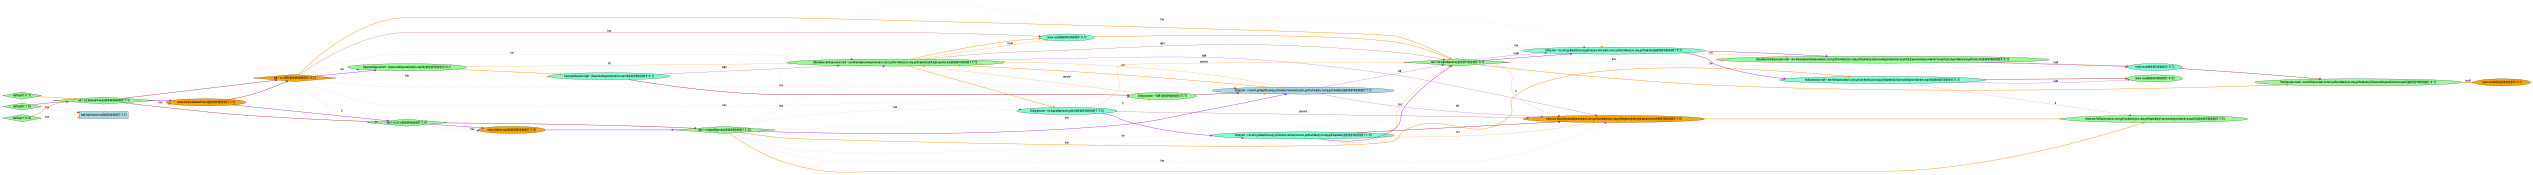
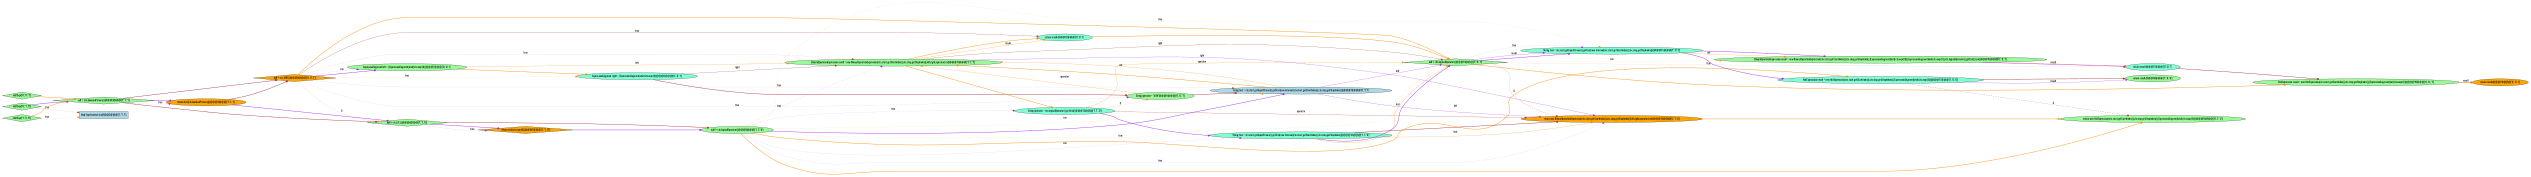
  digraph {
    fontname=Oswald
    rankdir=LR
    node [fillcolor=palegreen fontname=Oswald shape=ellipse style=filled]
    edge [arrowhead=diamond color=darkorange fontname=Oswald style=bold]
    n1 [fillcolor=orange label="return result@@@20@@@['0', '0', '1']"]
    n2 [fillcolor=lightblue label="final ExprContext ctx@@@2@@@['1', '1', '1']" shape=box]
    n3 [fillcolor=aquamarine label="NotExpression result = new NotExpression(ctx.start.getStartIndex(),ctx.stop.getStopIndex(),(ExpressionSegment)visit(ctx.expr(0)))@@@17@@@['1', '0', '0']"]
    n4 [label="return new NotExpression(ctx.start.getStartIndex(),ctx.stop.getStopIndex(),(ExpressionSegment)visit(ctx.expr(0)))@@@16@@@['0', '1', '0']"]
    n5 [label="return result@@@18@@@['1', '0', '0']"]
    n6 [label="BinaryOperationExpression result = new BinaryOperationExpression(ctx.start.getStartIndex(),ctx.stop.getStopIndex(),(ExpressionSegment)visit(ctx.expr(0)),(ExpressionSegment)visit(ctx.expr(1)),ctx.logicalOperator().getText(),text)@@@16@@@['0', '0', '1']"]
    n7 [fillcolor=aquamarine label="return result@@@17@@@['0', '0', '1']"]
    n8 [label="NotExpression result = new NotExpression(ctx.start.getStartIndex(),ctx.stop.getStopIndex(),(ExpressionSegment)visit(ctx.expr(0)))@@@19@@@['0', '0', '1']"]
    n9 [label="null != ctx.LP_()@@@6@@@['1', '1', '0']" shape=diamond]
-   n10 [label="null != ctx.logicalOperator()@@@9@@@['1', '1', '0']" shape=diamond]
-   n11 [fillcolor=orange label="return visit(ctx.expr(0))@@@7@@@['1', '1', '0']"]
+   n10 [label="null != ctx.logicalOperator()@@@9@@@['1', '1', '0']"]
+   n11 [fillcolor=orange label="return visit(ctx.expr(0))@@@7@@@['1', '1', '0']" shape=diamond]
    n12 [fillcolor=orange label="null != ctx.XOR()@@@6@@@['0', '0', '1']" shape=diamond]
    n13 [fillcolor=aquamarine label="return result@@@12@@@['0', '0', '1']"]
    n14 [fillcolor=aquamarine label="ExpressionSegment right = (ExpressionSegment)visit(ctx.expr(1))@@@8@@@['0', '0', '1']"]
    n15 [label="null != ctx.logicalOperator()@@@14@@@['1', '0', '1']" shape=diamond]
    n16 [label="ExpressionSegment left = (ExpressionSegment)visit(ctx.expr(0))@@@7@@@['0', '0', '1']"]
    n17 [label="BinaryOperationExpression result = new BinaryOperationExpression(ctx.start.getStartIndex(),ctx.stop.getStopIndex(),left,right,operator,text)@@@11@@@['1', '1', '1']"]
    n18 [fillcolor=lightblue label="String text = ctx.start.getInputStream().getText(new Interval(ctx.start.getStartIndex(),ctx.stop.getStopIndex()))@@@10@@@['1', '1', '1']"]
    n19 [label="String operator = \"XOR\"@@@9@@@['0', '0', '1']"]
    n20 [fillcolor=orange label="return new BinaryOperationExpression(ctx.start.getStartIndex(),ctx.stop.getStopIndex(),left,right,operator,text)@@@14@@@['0', '1', '0']"]
    n21 [fillcolor=aquamarine label="String operator = ctx.logicalOperator().getText()@@@12@@@['1', '1', '0']"]
    n22 [fillcolor=aquamarine label="String text = ctx.start.getInputStream().getText(new Interval(ctx.start.getStartIndex(),ctx.stop.getStopIndex()))@@@13@@@['1', '1', '0']"]
    n23 [fillcolor=aquamarine label="String text = ctx.start.getInputStream().getText(new Interval(ctx.start.getStartIndex(),ctx.stop.getStopIndex()))@@@15@@@['1', '0', '1']"]
    n24 [label="visitExpr['0', '0', '1']" shape=diamond]
    n25 [label="null != ctx.booleanPrimary()@@@3@@@['1', '1', '1']" shape=diamond]
    n26 [fillcolor=orange label="return visit(ctx.booleanPrimary())@@@4@@@['1', '1', '1']"]
    n27 [label="visitExpr['0', '1', '0']" shape=diamond]
    n28 [label="visitExpr['1', '0', '0']" shape=diamond]
    n3 -> n4 [arrowhead=dot color=brown label=0 style=dashed]
    n3 -> n5 [color=brown]
    n3 -> n5 [color=purple label=result style=solid]
    n6 -> n7 [arrowhead=dot color=purple]
    n6 -> n7 [arrowhead=dot label=result style=solid]
    n7 -> n8 [arrowhead=dot color=brown]
    n8 -> n1 [color=brown label=result style=solid]
    n8 -> n1 [arrowhead=dot]
    n9 -> n10 [arrowhead=dot color=brown]
    n9 -> n11 [color=purple label=true style=dotted]
    n9 -> n11 [color=purple]
    n10 -> n3
    n10 -> n4 [arrowhead=dot]
    n10 -> n15 [arrowhead=dot label=true style=dotted]
    n10 -> n17 [color=purple label=true style=dotted]
    n10 -> n18 [color=purple]
    n10 -> n18 [arrowhead=dot label=true style=dotted]
    n10 -> n20 [color=purple label=true style=dotted]
    n10 -> n21 [color=brown label=true style=dotted]
    n10 -> n22 [color=purple label=true style=dotted]
    n10 -> n23 [label=true style=dotted]
    n11 -> n10 [arrowhead=dot color=purple]
    n12 -> n9 [arrowhead=dot label=0 style=dashed]
    n12 -> n13 [color=brown label=true style=solid]
    n12 -> n14 [arrowhead=dot label=true style=dotted]
    n12 -> n15
    n12 -> n16 [arrowhead=dot color=purple]
    n12 -> n16 [color=purple label=true style=dotted]
    n12 -> n17 [color=brown label=true style=dotted]
    n12 -> n18 [arrowhead=dot color=brown label=true style=dotted]
    n12 -> n19 [color=purple label=true style=dotted]
    n13 -> n15 [arrowhead=dot]
    n14 -> n17 [color=brown label=right style=solid]
    n14 -> n19 [color=brown]
    n15 -> n6 [label=true style=dotted]
    n15 -> n7 [color=brown label=true style=dotted]
    n15 -> n8 [arrowhead=dot]
    n15 -> n20 [arrowhead=dot color=brown label=0 style=dashed]
    n15 -> n23 [color=purple]
    n15 -> n23 [arrowhead=dot color=purple label=true style=dotted]
    n15 -> n23 [color=purple label=result style=solid]
    n16 -> n14 [arrowhead=dot]
    n16 -> n17 [label=left style=solid]
    n17 -> n13 [arrowhead=dot label=result style=solid]
    n17 -> n13 [arrowhead=dot]
    n17 -> n15 [arrowhead=dot color=brown label=right style=solid]
    n17 -> n20 [color=purple label=right style=solid]
    n17 -> n21 [arrowhead=dot]
    n18 -> n15 [arrowhead=dot color=purple label=left style=solid]
    n18 -> n17 [label=text style=solid]
    n18 -> n17 [arrowhead=dot]
    n18 -> n20 [arrowhead=dot color=purple label=left style=solid]
    n19 -> n17 [label=operator style=solid]
    n19 -> n18 [color=brown]
    n20 -> n4
    n21 -> n15 [arrowhead=dot label=operator style=solid]
    n21 -> n19 [label=0 style=dashed]
    n21 -> n20 [color=brown label=operator style=solid]
    n21 -> n22 [color=purple]
    n22 -> n15 [label=text style=solid]
    n22 -> n15 [color=purple]
    n22 -> n20 [arrowhead=dot color=brown]
    n22 -> n20 [arrowhead=dot label=text style=solid]
    n23 -> n3 [color=purple]
    n23 -> n6 [arrowhead=dot label=text style=solid]
    n23 -> n6 [color=purple]
    n24 -> n25
    n25 -> n9 [color=brown]
    n25 -> n12 [color=brown]
    n25 -> n26 [arrowhead=dot color=purple]
    n25 -> n26 [arrowhead=dot color=purple label=true style=dotted]
    n26 -> n9 [arrowhead=dot color=purple]
    n26 -> n12 [color=brown]
    n27 -> n2 [color=brown label=true style=dotted]
    n27 -> n25 [color=purple]
    n28 -> n2 [label=true style=dotted]
    n28 -> n25 [arrowhead=dot]
  }
